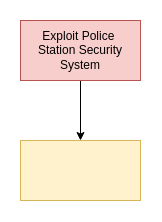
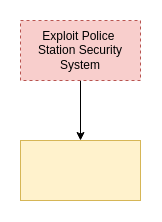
  <mxCell id="0" />
  <mxCell id="1" parent="0" />
  <mxCell id="2" value="" style="edgeStyle=orthogonalEdgeStyle;rounded=0;orthogonalLoop=1;jettySize=auto;html=1;" edge="1" parent="1" source="3" target="4"><mxGeometry relative="1" as="geometry" /></mxCell>
- <mxCell id="3" value="Exploit Police&amp;nbsp;&lt;br&gt;Station Security System" style="rounded=0;whiteSpace=wrap;html=1;fillColor=#f8cecc;strokeColor=#b85450;" vertex="1" parent="1"><mxGeometry x="20" y="20" width="120" height="60" as="geometry" /></mxCell>
+ <mxCell id="3" value="Exploit Police&amp;nbsp;&lt;br&gt;Station Security System" style="rounded=0;whiteSpace=wrap;html=1;fillColor=#f8cecc;strokeColor=#b85450;dashed=1;" vertex="1" parent="1"><mxGeometry x="20" y="20" width="120" height="60" as="geometry" /></mxCell>
  <mxCell id="4" value="" style="whiteSpace=wrap;html=1;fillColor=#fff2cc;strokeColor=#d6b656;rounded=0;" vertex="1" parent="1"><mxGeometry x="20" y="140" width="120" height="60" as="geometry" /></mxCell>
